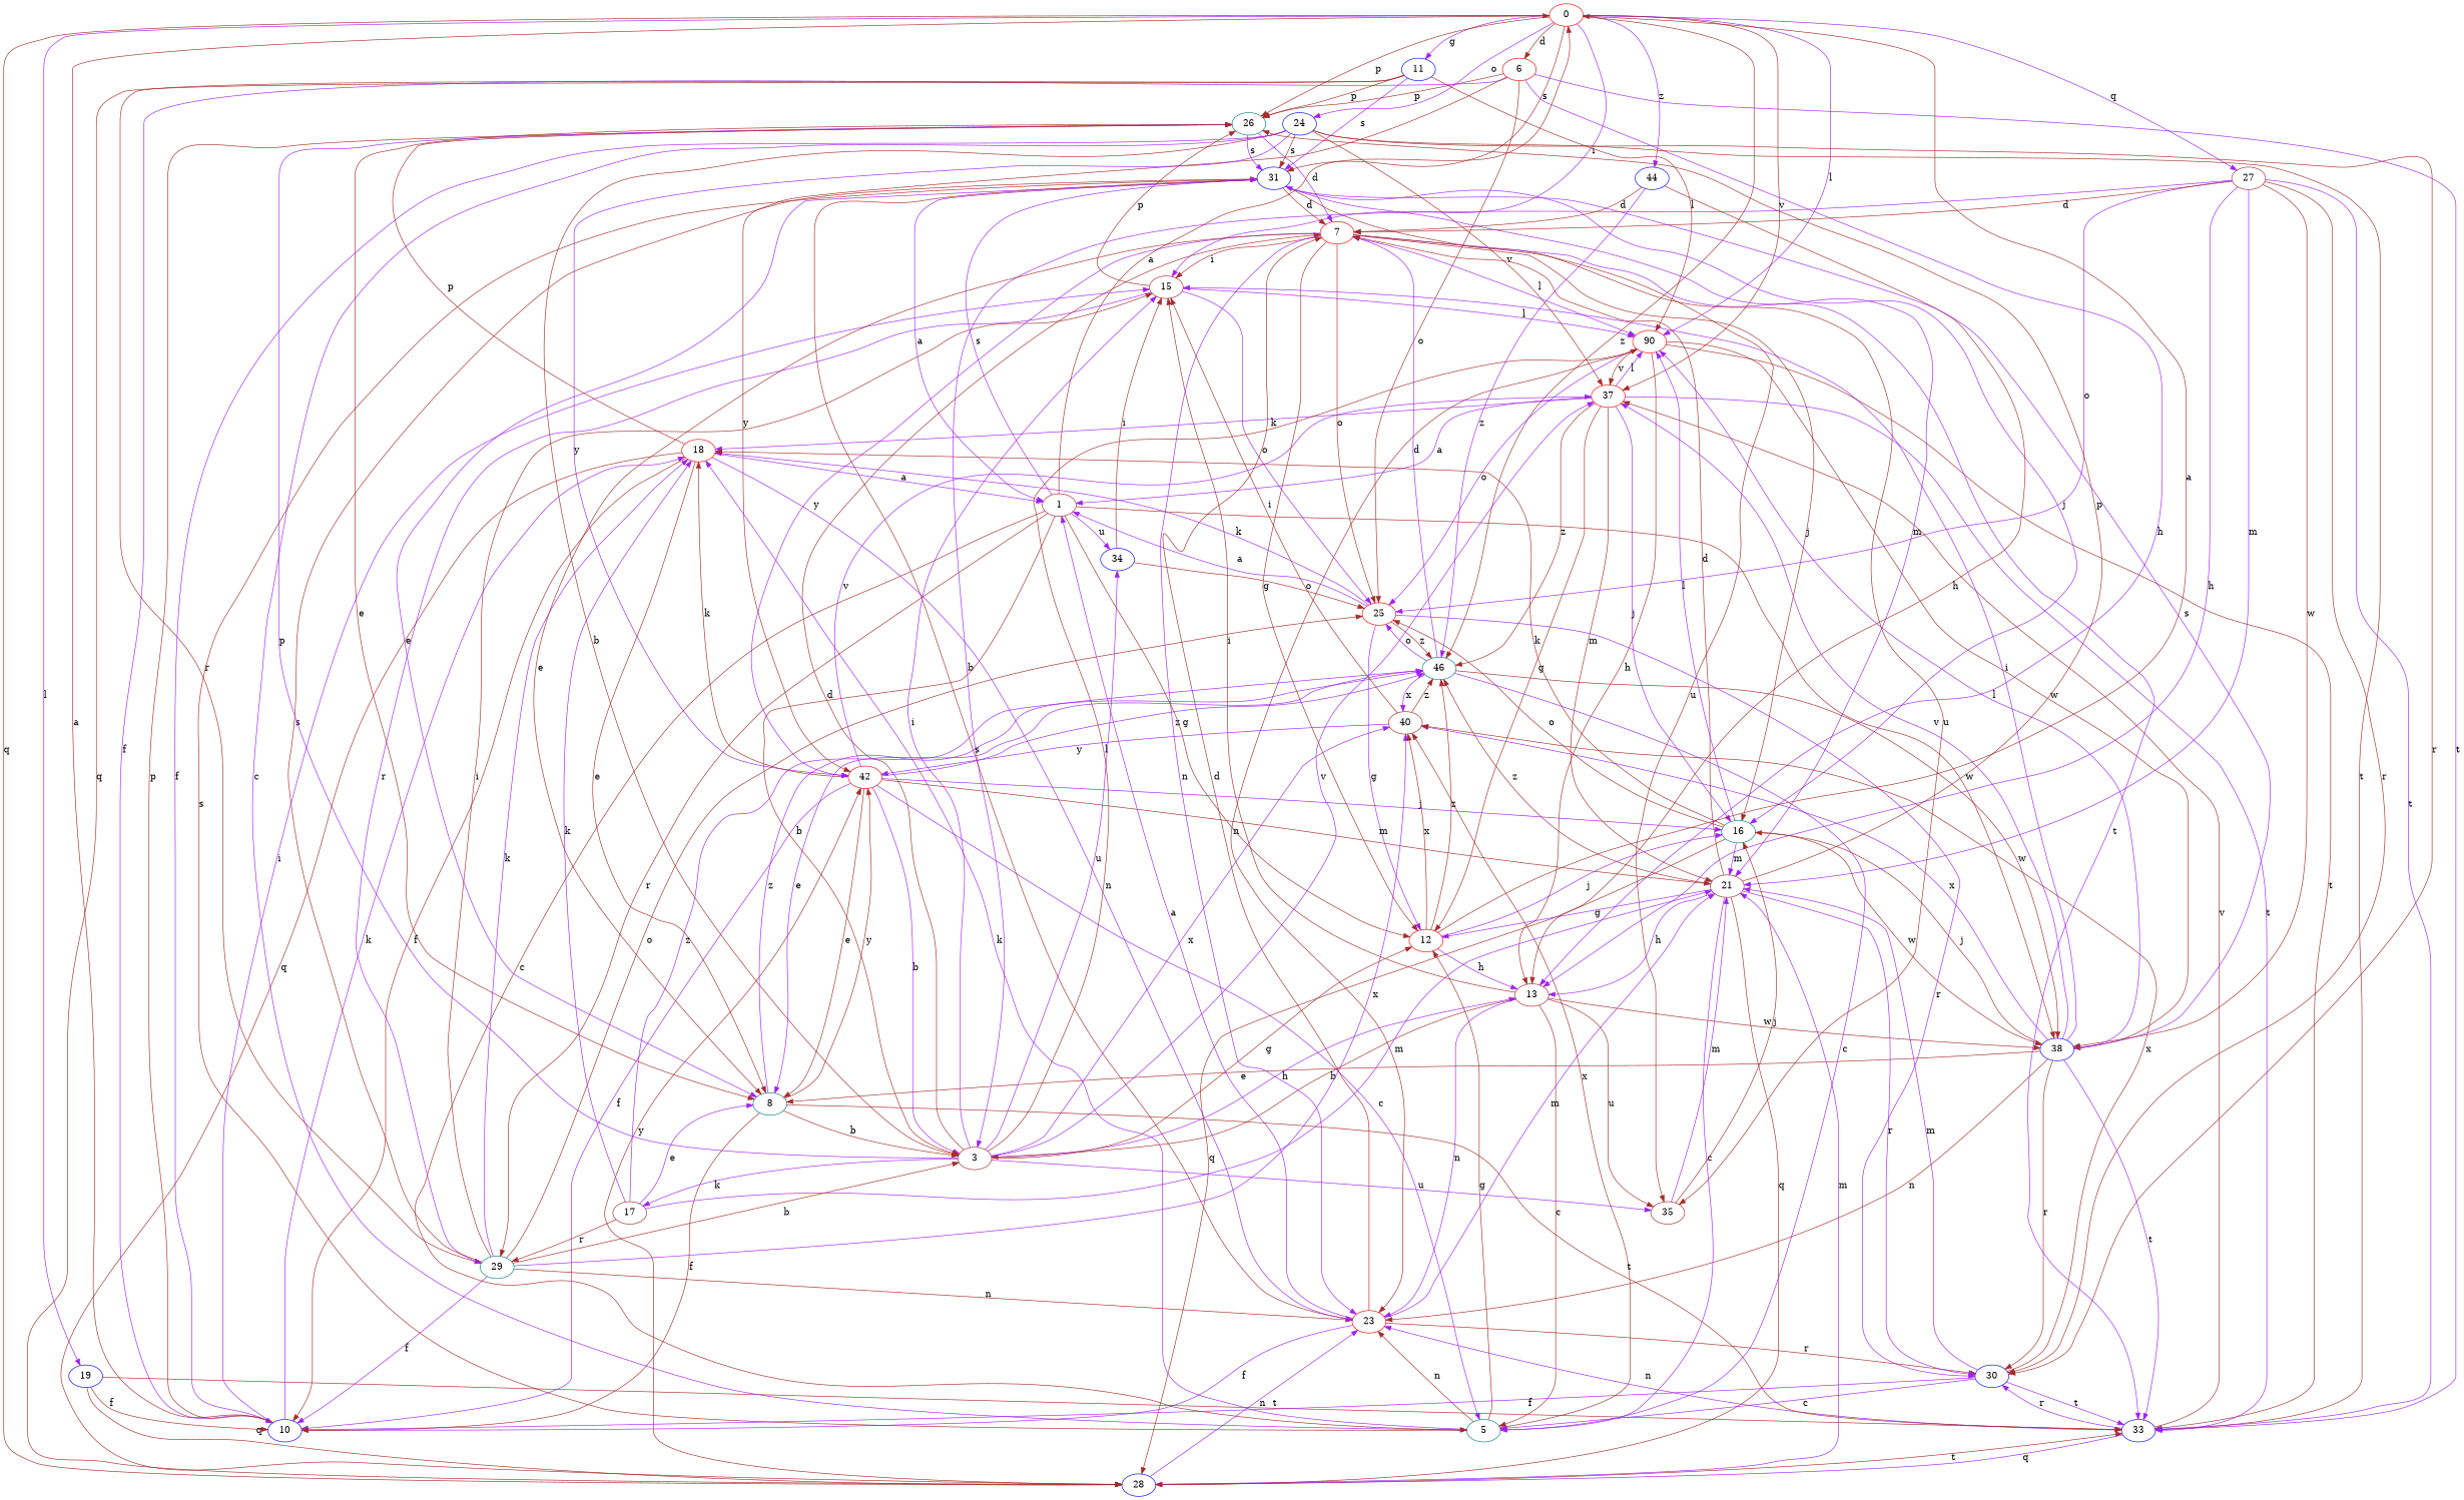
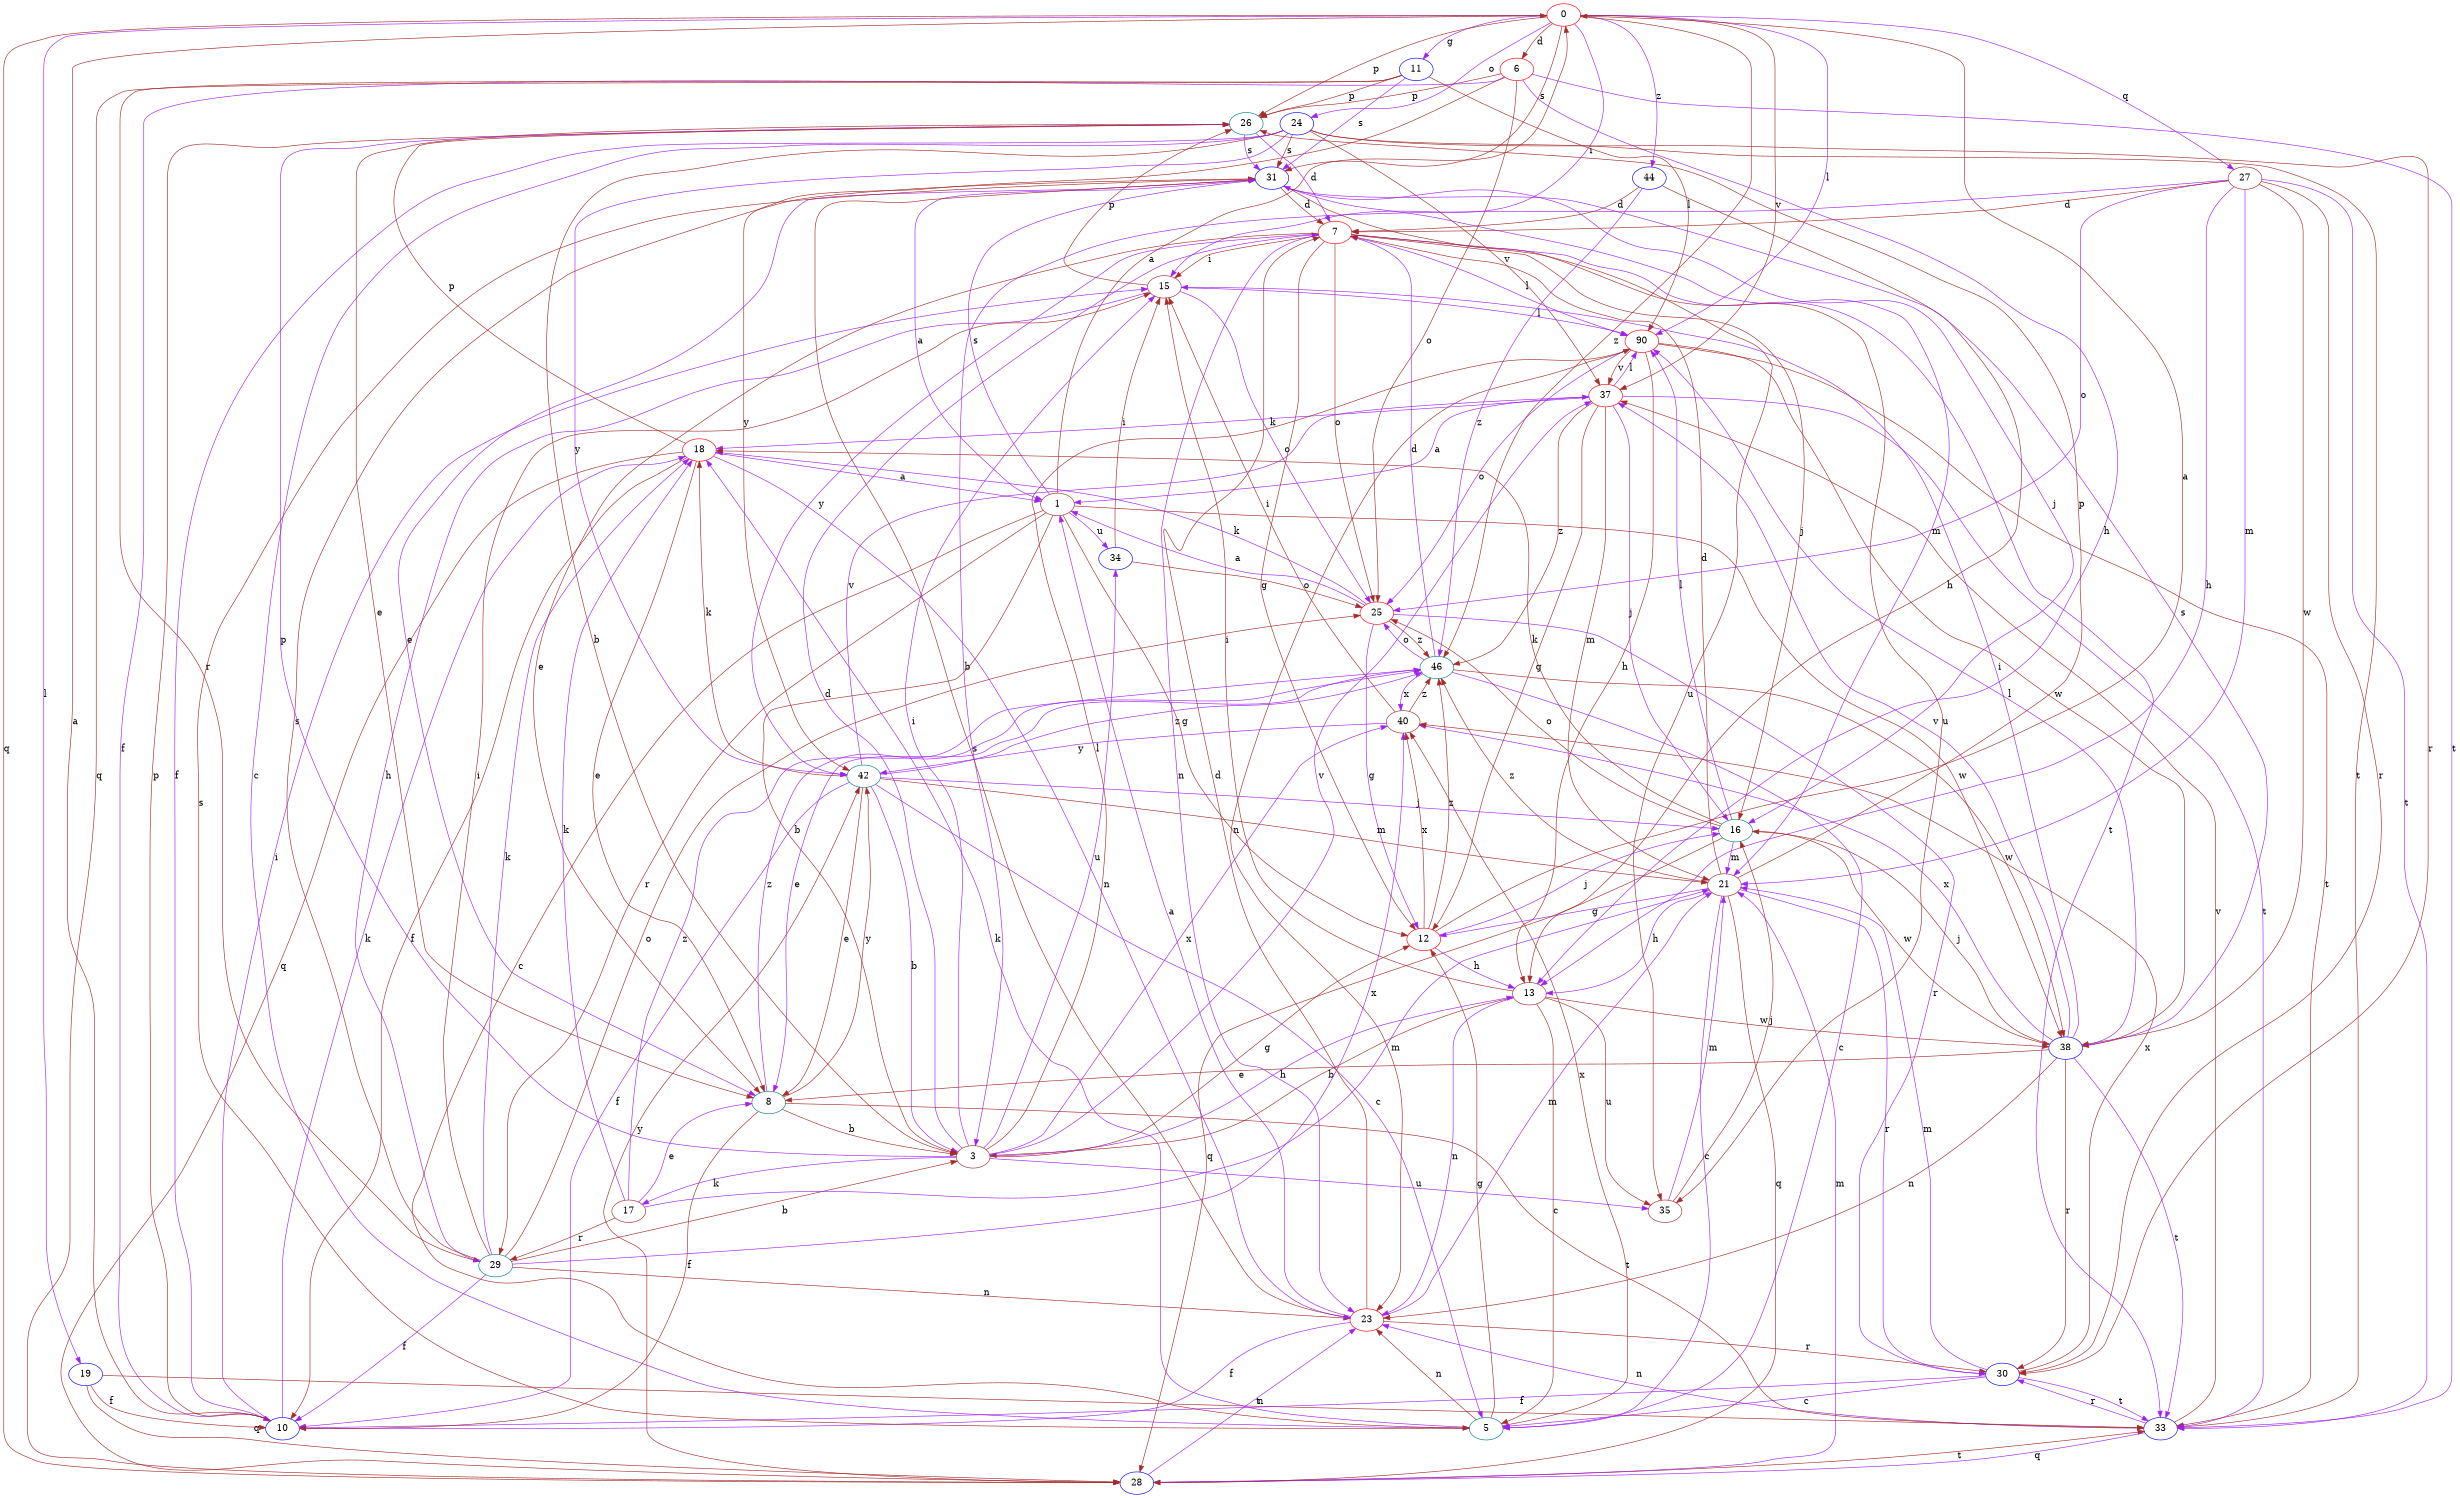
  strict digraph {
    node [color=blue]
    edge [color=brown]
    0 [color=red]
    6 [color=red]
    11
    15 [color=brown]
    19
    n6 [color=red label=90]
    24
    26 [color=teal]
    27 [color=brown]
    28
    31
    37 [color=red]
    44
    46 [color=teal]
    13 [color=brown]
    10
    25 [color=red]
    33
-   42 [color=red]
+   42 [color=teal]
    29 [color=teal]
    38
    23 [color=red]
    3 [color=brown]
    5 [color=teal]
    30
    7 [color=red]
    8 [color=teal]
    21 [color=brown]
    1 [color=brown]
    35 [color=brown]
    16 [color=teal]
    12 [color=red]
    18 [color=red]
    40 [color=brown]
    34
    17 [color=brown]
    0 -> 6 [label=d]
    0 -> 11 [color=purple label=g]
    0 -> 15 [color=purple label=i]
    0 -> 19 [color=purple label=l]
    0 -> n6 [color=purple label=l]
    0 -> 24 [color=purple label=o]
    0 -> 26 [label=p]
    0 -> 27 [color=purple label=q]
    0 -> 28 [label=q]
    0 -> 31 [label=s]
    0 -> 37 [label=v]
    0 -> 44 [color=purple label=z]
    0 -> 46 [label=z]
    6 -> 26 [label=p]
    6 -> 13 [color=purple label=h]
    6 -> 10 [color=purple label=f]
    6 -> 25 [label=o]
    6 -> 33 [color=purple label=t]
    6 -> 42 [label=y]
    11 -> n6 [label=l]
    11 -> 26 [label=p]
    11 -> 28 [label=q]
    11 -> 31 [color=purple label=s]
    11 -> 29 [label=r]
    15 -> n6 [color=purple label=l]
    15 -> 26 [label=p]
    15 -> 25 [color=purple label=o]
-   15 -> 29 [color=purple label=r]
+   15 -> 29 [color=purple label=h]
    19 -> 28 [label=q]
    19 -> 10 [label=f]
    19 -> 33 [label=t]
    n6 -> 37 [label=v]
    n6 -> 13 [label=h]
    n6 -> 25 [color=purple label=o]
    n6 -> 33 [label=t]
    n6 -> 38 [label=w]
    n6 -> 23 [label=n]
    24 -> 31 [label=s]
    24 -> 37 [label=v]
    24 -> 10 [color=purple label=f]
    24 -> 33 [label=t]
    24 -> 42 [color=purple label=y]
    24 -> 3 [label=b]
    24 -> 5 [color=purple label=c]
    24 -> 30 [label=r]
    26 -> 31 [color=purple label=s]
    26 -> 7 [color=purple label=d]
    26 -> 8 [label=e]
    27 -> 13 [color=purple label=h]
    27 -> 25 [color=purple label=o]
    27 -> 33 [color=purple label=t]
    27 -> 38 [label=w]
    27 -> 3 [color=purple label=b]
    27 -> 30 [label=r]
    27 -> 7 [label=d]
    27 -> 21 [color=purple label=m]
    28 -> 33 [label=t]
    28 -> 42 [label=y]
    28 -> 23 [color=purple label=n]
    28 -> 21 [color=purple label=m]
    31 -> 7 [label=d]
    31 -> 8 [color=purple label=e]
    31 -> 21 [color=purple label=m]
    31 -> 1 [color=purple label=a]
    31 -> 35 [label=u]
    31 -> 16 [color=purple label=j]
    37 -> n6 [color=purple label=l]
    37 -> 46 [label=z]
    37 -> 33 [color=purple label=t]
    37 -> 21 [label=m]
    37 -> 1 [color=purple label=a]
    37 -> 16 [color=purple label=j]
    37 -> 12 [label=g]
    37 -> 18 [color=purple label=k]
    44 -> 46 [color=purple label=z]
    44 -> 13 [label=h]
    44 -> 7 [label=d]
    46 -> 25 [color=purple label=o]
    46 -> 38 [label=w]
    46 -> 5 [color=purple label=c]
    46 -> 7 [color=purple label=d]
    46 -> 8 [color=purple label=e]
    46 -> 40 [color=purple label=x]
    13 -> 15 [label=i]
    13 -> 38 [label=w]
    13 -> 23 [color=purple label=n]
    13 -> 3 [label=b]
    13 -> 5 [label=c]
    13 -> 35 [label=u]
    10 -> 0 [label=a]
    10 -> 15 [color=purple label=i]
    10 -> 26 [label=p]
    10 -> 18 [color=purple label=k]
    25 -> 46 [label=z]
    25 -> 30 [color=purple label=r]
    25 -> 1 [color=purple label=a]
    25 -> 12 [color=purple label=g]
    25 -> 18 [color=purple label=k]
    33 -> 28 [color=purple label=q]
    33 -> 37 [label=v]
    33 -> 23 [color=purple label=n]
    33 -> 30 [color=purple label=r]
    42 -> 37 [color=purple label=v]
    42 -> 46 [color=purple label=z]
    42 -> 10 [color=purple label=f]
    42 -> 3 [color=purple label=b]
    42 -> 5 [color=purple label=c]
    42 -> 8 [label=e]
    42 -> 21 [label=m]
    42 -> 16 [color=purple label=j]
    42 -> 18 [label=k]
    29 -> 15 [label=i]
    29 -> 31 [label=s]
    29 -> 10 [color=purple label=f]
    29 -> 25 [label=o]
    29 -> 23 [label=n]
    29 -> 3 [label=b]
    29 -> 18 [color=purple label=k]
    29 -> 40 [color=purple label=x]
    38 -> 15 [color=purple label=i]
    38 -> n6 [color=purple label=l]
    38 -> 31 [color=purple label=s]
    38 -> 37 [color=purple label=v]
    38 -> 33 [color=purple label=t]
    38 -> 23 [label=n]
    38 -> 30 [label=r]
    38 -> 8 [label=e]
    38 -> 16 [label=j]
    38 -> 40 [color=purple label=x]
    23 -> 31 [label=s]
    23 -> 10 [color=purple label=f]
    23 -> 30 [label=r]
    23 -> 7 [label=d]
    23 -> 21 [color=purple label=m]
    23 -> 1 [color=purple label=a]
    3 -> 15 [color=purple label=i]
    3 -> n6 [label=l]
    3 -> 26 [color=purple label=p]
    3 -> 37 [color=purple label=v]
    3 -> 13 [color=purple label=h]
-   3 -> 7 [label=d]
+   3 -> 7 [color=purple label=d]
    3 -> 35 [color=purple label=u]
    3 -> 12 [label=g]
    3 -> 40 [color=purple label=x]
    3 -> 34 [color=purple label=u]
    3 -> 17 [color=purple label=k]
    5 -> 31 [label=s]
    5 -> 23 [label=n]
    5 -> 12 [label=g]
    5 -> 18 [color=purple label=k]
    5 -> 40 [label=x]
    30 -> 10 [color=purple label=f]
    30 -> 33 [color=purple label=t]
    30 -> 5 [color=purple label=c]
    30 -> 21 [color=purple label=m]
    30 -> 40 [label=x]
    7 -> 15 [label=i]
    7 -> n6 [color=purple label=l]
    7 -> 25 [label=o]
    7 -> 33 [color=purple label=t]
    7 -> 42 [color=purple label=y]
    7 -> 23 [color=purple label=n]
    7 -> 8 [label=e]
    7 -> 35 [label=u]
    7 -> 16 [label=j]
    7 -> 12 [label=g]
    8 -> 46 [color=purple label=z]
    8 -> 10 [label=f]
    8 -> 33 [label=t]
    8 -> 42 [label=y]
    8 -> 3 [label=b]
    21 -> 26 [label=p]
    21 -> 28 [label=q]
    21 -> 46 [label=z]
    21 -> 13 [color=purple label=h]
    21 -> 5 [color=purple label=c]
    21 -> 30 [color=purple label=r]
    21 -> 7 [label=d]
    21 -> 12 [color=purple label=g]
    1 -> 0 [label=a]
    1 -> 31 [color=purple label=s]
    1 -> 29 [label=r]
    1 -> 38 [label=w]
    1 -> 3 [label=b]
    1 -> 5 [label=c]
    1 -> 12 [label=g]
    1 -> 34 [color=purple label=u]
    35 -> 21 [color=purple label=m]
    35 -> 16 [label=j]
    16 -> n6 [color=purple label=l]
    16 -> 28 [label=q]
    16 -> 25 [label=o]
    16 -> 38 [label=w]
    16 -> 21 [color=purple label=m]
    16 -> 18 [label=k]
    12 -> 0 [label=a]
    12 -> 46 [label=z]
    12 -> 13 [color=purple label=h]
    12 -> 16 [color=purple label=j]
    12 -> 40 [label=x]
    18 -> 26 [label=p]
    18 -> 28 [label=q]
    18 -> 10 [label=f]
    18 -> 23 [color=purple label=n]
    18 -> 8 [label=e]
    18 -> 1 [color=purple label=a]
    40 -> 15 [label=i]
    40 -> 46 [label=z]
    40 -> 42 [color=purple label=y]
    34 -> 15 [label=i]
    34 -> 25 [label=o]
    17 -> 46 [color=purple label=z]
    17 -> 29 [label=r]
    17 -> 8 [color=purple label=e]
    17 -> 21 [color=purple label=m]
    17 -> 18 [color=purple label=k]
  }
